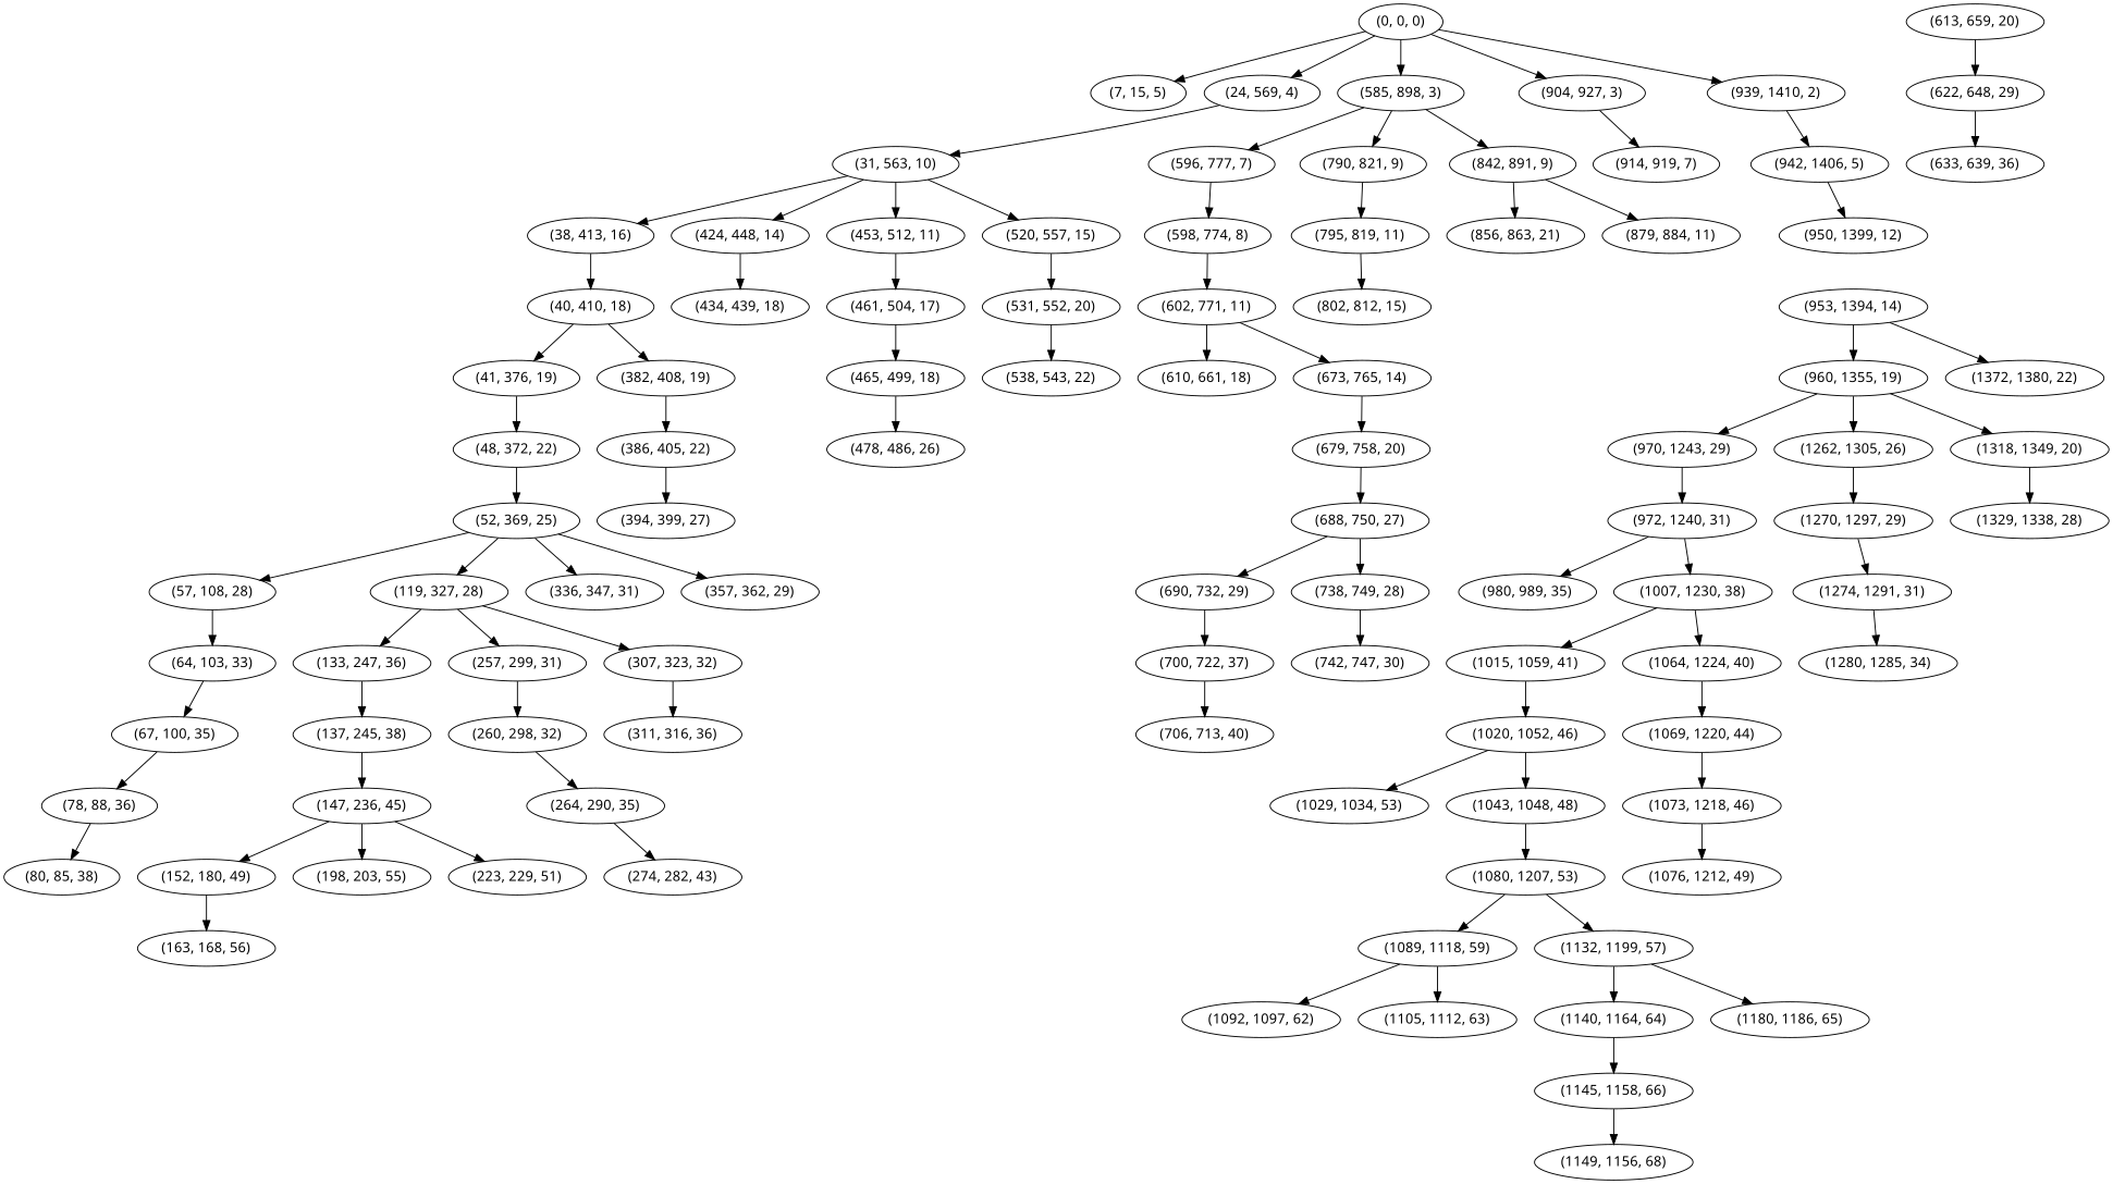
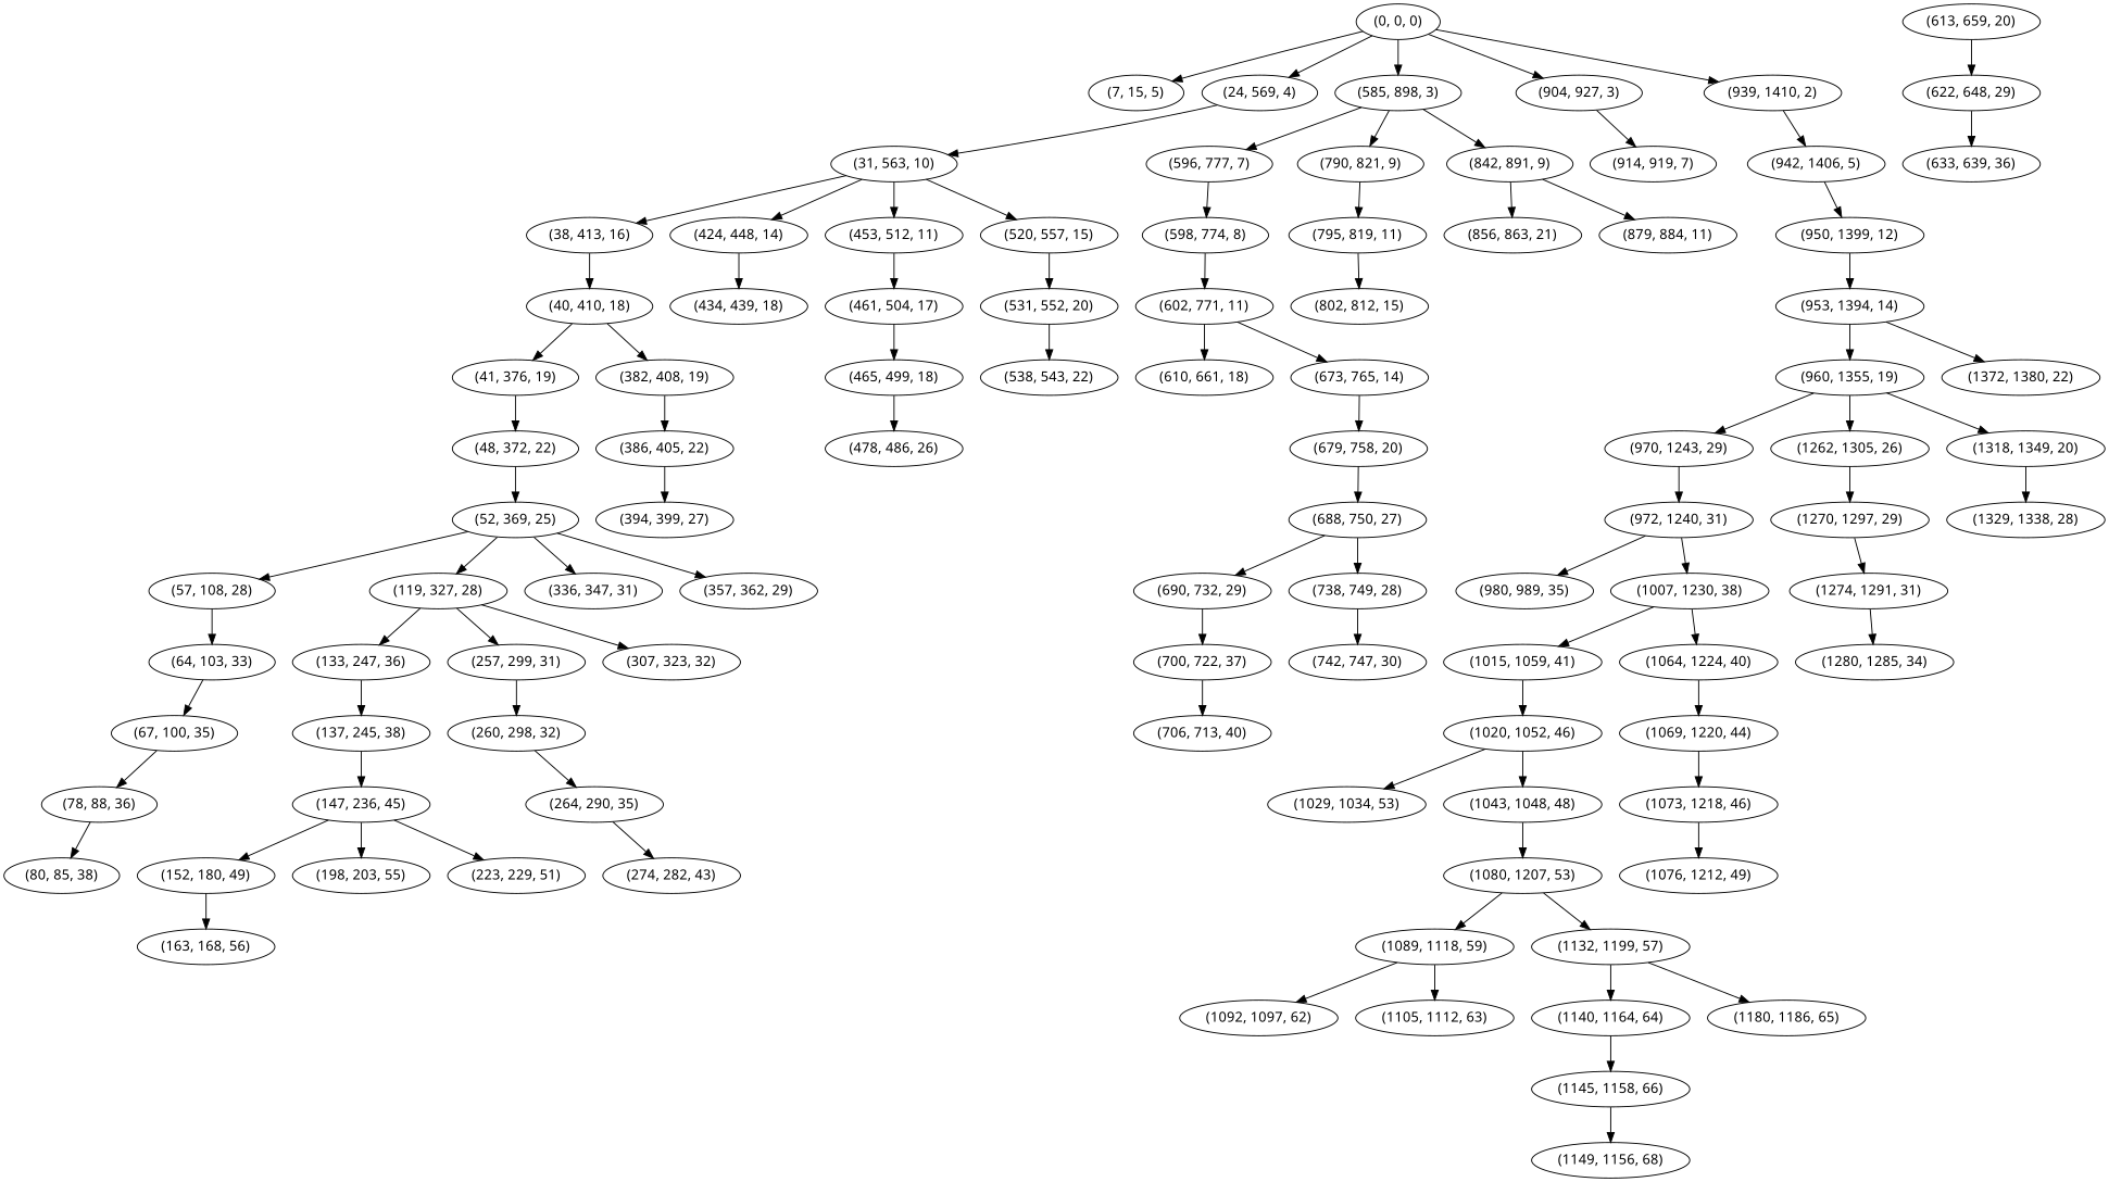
  digraph {
    fontname="Noto Sans"
    node [fontname="Noto Sans"]
    edge [fontname="Noto Sans"]
    "(0, 0, 0)"
    "(7, 15, 5)"
    "(24, 569, 4)"
    "(585, 898, 3)"
    "(904, 927, 3)"
    "(939, 1410, 2)"
    "(31, 563, 10)"
    "(596, 777, 7)"
    "(790, 821, 9)"
    "(842, 891, 9)"
    "(914, 919, 7)"
    "(942, 1406, 5)"
    "(38, 413, 16)"
    "(424, 448, 14)"
    "(453, 512, 11)"
    "(520, 557, 15)"
    "(40, 410, 18)"
    "(434, 439, 18)"
    "(461, 504, 17)"
    "(531, 552, 20)"
    "(41, 376, 19)"
    "(382, 408, 19)"
    "(48, 372, 22)"
    "(386, 405, 22)"
    "(52, 369, 25)"
    "(57, 108, 28)"
    "(119, 327, 28)"
    "(336, 347, 31)"
    "(357, 362, 29)"
    "(64, 103, 33)"
    "(133, 247, 36)"
    "(257, 299, 31)"
    "(307, 323, 32)"
    "(67, 100, 35)"
    "(78, 88, 36)"
    "(80, 85, 38)"
    "(137, 245, 38)"
    "(260, 298, 32)"
-   "(311, 316, 36)"
    "(147, 236, 45)"
    "(152, 180, 49)"
    "(198, 203, 55)"
    "(223, 229, 51)"
    "(163, 168, 56)"
    "(264, 290, 35)"
    "(274, 282, 43)"
    "(394, 399, 27)"
    "(465, 499, 18)"
    "(478, 486, 26)"
    "(538, 543, 22)"
    "(598, 774, 8)"
    "(795, 819, 11)"
    "(856, 863, 21)"
    "(879, 884, 11)"
    "(602, 771, 11)"
    "(610, 661, 18)"
    "(673, 765, 14)"
    "(679, 758, 20)"
    "(613, 659, 20)"
    "(622, 648, 29)"
    "(633, 639, 36)"
    "(688, 750, 27)"
    "(690, 732, 29)"
    "(738, 749, 28)"
    "(700, 722, 37)"
    "(742, 747, 30)"
    "(706, 713, 40)"
    "(802, 812, 15)"
    "(950, 1399, 12)"
    "(953, 1394, 14)"
    "(960, 1355, 19)"
    "(1372, 1380, 22)"
    "(970, 1243, 29)"
    "(1262, 1305, 26)"
    "(1318, 1349, 20)"
    "(972, 1240, 31)"
    "(1270, 1297, 29)"
    "(1329, 1338, 28)"
    "(980, 989, 35)"
    "(1007, 1230, 38)"
    "(1015, 1059, 41)"
    "(1064, 1224, 40)"
    "(1020, 1052, 46)"
    "(1069, 1220, 44)"
    "(1029, 1034, 53)"
    "(1043, 1048, 48)"
    "(1080, 1207, 53)"
    "(1073, 1218, 46)"
    "(1076, 1212, 49)"
    "(1089, 1118, 59)"
    "(1132, 1199, 57)"
    "(1092, 1097, 62)"
    "(1105, 1112, 63)"
    "(1140, 1164, 64)"
    "(1180, 1186, 65)"
    "(1145, 1158, 66)"
    "(1149, 1156, 68)"
    "(1274, 1291, 31)"
    "(1280, 1285, 34)"
    "(0, 0, 0)" -> "(7, 15, 5)"
    "(0, 0, 0)" -> "(24, 569, 4)"
    "(0, 0, 0)" -> "(585, 898, 3)"
    "(0, 0, 0)" -> "(904, 927, 3)"
    "(0, 0, 0)" -> "(939, 1410, 2)"
    "(24, 569, 4)" -> "(31, 563, 10)"
    "(585, 898, 3)" -> "(596, 777, 7)"
    "(585, 898, 3)" -> "(790, 821, 9)"
    "(585, 898, 3)" -> "(842, 891, 9)"
    "(904, 927, 3)" -> "(914, 919, 7)"
    "(939, 1410, 2)" -> "(942, 1406, 5)"
    "(31, 563, 10)" -> "(38, 413, 16)"
    "(31, 563, 10)" -> "(424, 448, 14)"
    "(31, 563, 10)" -> "(453, 512, 11)"
    "(31, 563, 10)" -> "(520, 557, 15)"
    "(596, 777, 7)" -> "(598, 774, 8)"
    "(790, 821, 9)" -> "(795, 819, 11)"
    "(842, 891, 9)" -> "(856, 863, 21)"
    "(842, 891, 9)" -> "(879, 884, 11)"
    "(942, 1406, 5)" -> "(950, 1399, 12)"
    "(38, 413, 16)" -> "(40, 410, 18)"
    "(424, 448, 14)" -> "(434, 439, 18)"
    "(453, 512, 11)" -> "(461, 504, 17)"
    "(520, 557, 15)" -> "(531, 552, 20)"
    "(40, 410, 18)" -> "(41, 376, 19)"
    "(40, 410, 18)" -> "(382, 408, 19)"
    "(461, 504, 17)" -> "(465, 499, 18)"
    "(531, 552, 20)" -> "(538, 543, 22)"
    "(41, 376, 19)" -> "(48, 372, 22)"
    "(382, 408, 19)" -> "(386, 405, 22)"
    "(48, 372, 22)" -> "(52, 369, 25)"
    "(386, 405, 22)" -> "(394, 399, 27)"
    "(52, 369, 25)" -> "(57, 108, 28)"
    "(52, 369, 25)" -> "(119, 327, 28)"
    "(52, 369, 25)" -> "(336, 347, 31)"
    "(52, 369, 25)" -> "(357, 362, 29)"
    "(57, 108, 28)" -> "(64, 103, 33)"
    "(119, 327, 28)" -> "(133, 247, 36)"
    "(119, 327, 28)" -> "(257, 299, 31)"
    "(119, 327, 28)" -> "(307, 323, 32)"
    "(64, 103, 33)" -> "(67, 100, 35)"
    "(133, 247, 36)" -> "(137, 245, 38)"
    "(257, 299, 31)" -> "(260, 298, 32)"
-   "(307, 323, 32)" -> "(311, 316, 36)"
    "(67, 100, 35)" -> "(78, 88, 36)"
    "(78, 88, 36)" -> "(80, 85, 38)"
    "(137, 245, 38)" -> "(147, 236, 45)"
    "(260, 298, 32)" -> "(264, 290, 35)"
    "(147, 236, 45)" -> "(152, 180, 49)"
    "(147, 236, 45)" -> "(198, 203, 55)"
    "(147, 236, 45)" -> "(223, 229, 51)"
    "(152, 180, 49)" -> "(163, 168, 56)"
    "(264, 290, 35)" -> "(274, 282, 43)"
    "(465, 499, 18)" -> "(478, 486, 26)"
    "(598, 774, 8)" -> "(602, 771, 11)"
    "(795, 819, 11)" -> "(802, 812, 15)"
    "(602, 771, 11)" -> "(610, 661, 18)"
    "(602, 771, 11)" -> "(673, 765, 14)"
    "(673, 765, 14)" -> "(679, 758, 20)"
    "(679, 758, 20)" -> "(688, 750, 27)"
    "(613, 659, 20)" -> "(622, 648, 29)"
    "(622, 648, 29)" -> "(633, 639, 36)"
    "(688, 750, 27)" -> "(690, 732, 29)"
    "(688, 750, 27)" -> "(738, 749, 28)"
    "(690, 732, 29)" -> "(700, 722, 37)"
    "(738, 749, 28)" -> "(742, 747, 30)"
    "(700, 722, 37)" -> "(706, 713, 40)"
+   "(950, 1399, 12)" -> "(953, 1394, 14)"
    "(953, 1394, 14)" -> "(960, 1355, 19)"
    "(953, 1394, 14)" -> "(1372, 1380, 22)"
    "(960, 1355, 19)" -> "(970, 1243, 29)"
    "(960, 1355, 19)" -> "(1262, 1305, 26)"
    "(960, 1355, 19)" -> "(1318, 1349, 20)"
    "(970, 1243, 29)" -> "(972, 1240, 31)"
    "(1262, 1305, 26)" -> "(1270, 1297, 29)"
    "(1318, 1349, 20)" -> "(1329, 1338, 28)"
    "(972, 1240, 31)" -> "(980, 989, 35)"
    "(972, 1240, 31)" -> "(1007, 1230, 38)"
    "(1270, 1297, 29)" -> "(1274, 1291, 31)"
    "(1007, 1230, 38)" -> "(1015, 1059, 41)"
    "(1007, 1230, 38)" -> "(1064, 1224, 40)"
    "(1015, 1059, 41)" -> "(1020, 1052, 46)"
    "(1064, 1224, 40)" -> "(1069, 1220, 44)"
    "(1020, 1052, 46)" -> "(1029, 1034, 53)"
    "(1020, 1052, 46)" -> "(1043, 1048, 48)"
    "(1069, 1220, 44)" -> "(1073, 1218, 46)"
    "(1043, 1048, 48)" -> "(1080, 1207, 53)"
    "(1080, 1207, 53)" -> "(1089, 1118, 59)"
    "(1080, 1207, 53)" -> "(1132, 1199, 57)"
    "(1073, 1218, 46)" -> "(1076, 1212, 49)"
    "(1089, 1118, 59)" -> "(1092, 1097, 62)"
    "(1089, 1118, 59)" -> "(1105, 1112, 63)"
    "(1132, 1199, 57)" -> "(1140, 1164, 64)"
    "(1132, 1199, 57)" -> "(1180, 1186, 65)"
    "(1140, 1164, 64)" -> "(1145, 1158, 66)"
    "(1145, 1158, 66)" -> "(1149, 1156, 68)"
    "(1274, 1291, 31)" -> "(1280, 1285, 34)"
  }
